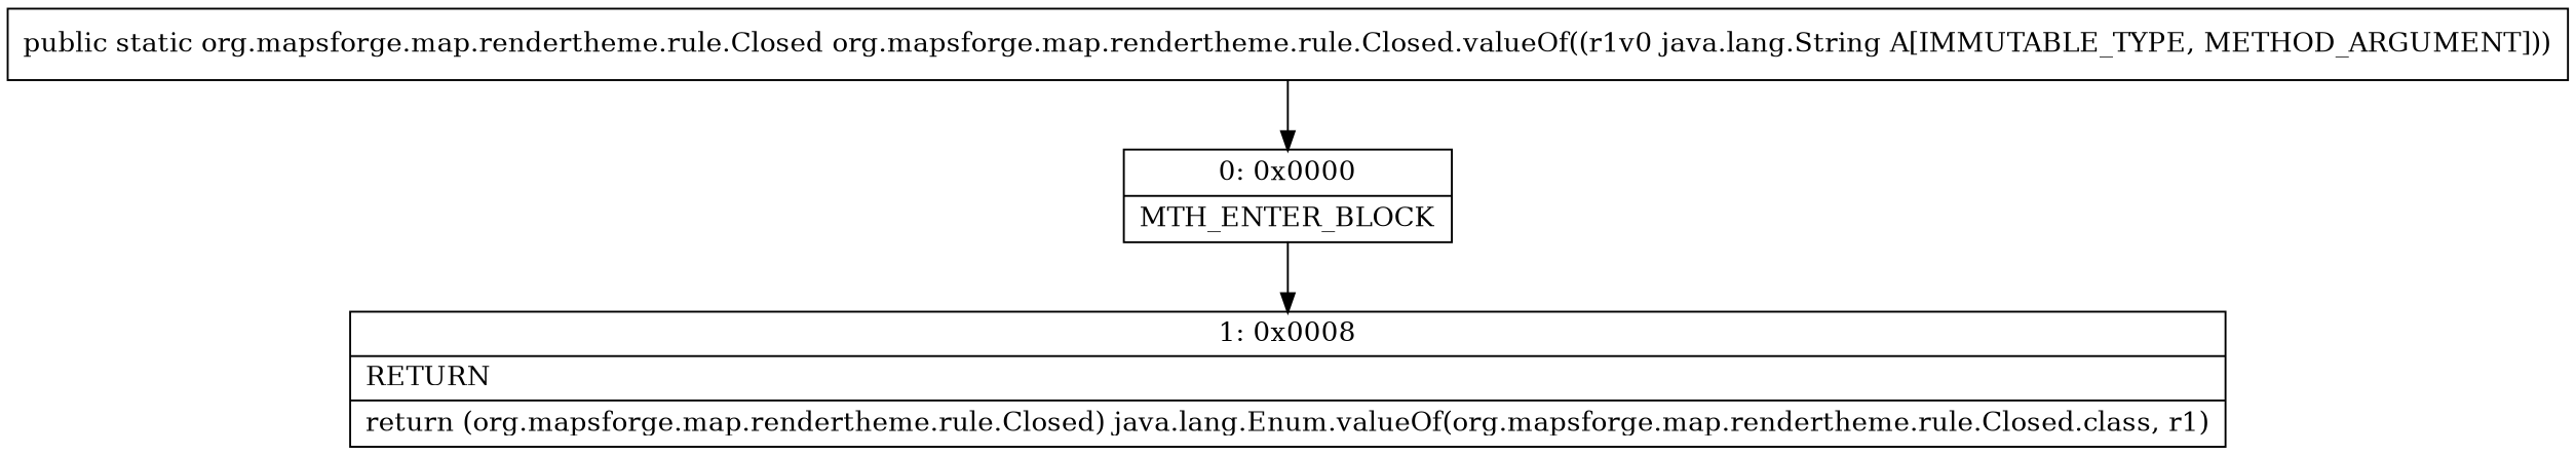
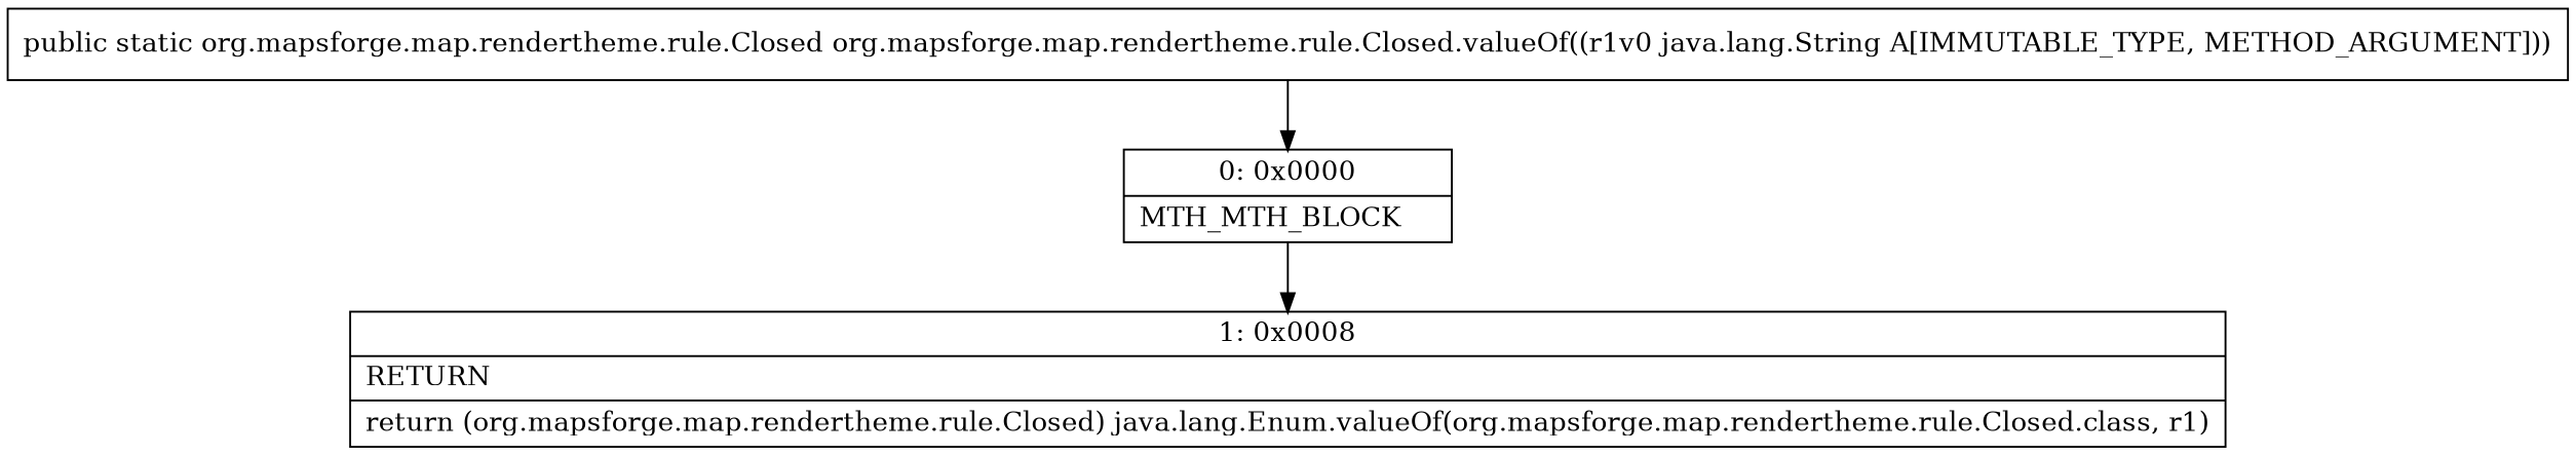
  digraph {
    node [shape=record]
-   n1 [label="{0\:\ 0x0000|MTH_ENTER_BLOCK\l}"]
+   n1 [label="{0\:\ 0x0000|MTH_MTH_BLOCK\l}"]
    n2 [label="{1\:\ 0x0008|RETURN\l|return (org.mapsforge.map.rendertheme.rule.Closed) java.lang.Enum.valueOf(org.mapsforge.map.rendertheme.rule.Closed.class, r1)\l}"]
    n3 [label="{public static org.mapsforge.map.rendertheme.rule.Closed org.mapsforge.map.rendertheme.rule.Closed.valueOf((r1v0 java.lang.String A[IMMUTABLE_TYPE, METHOD_ARGUMENT])) }"]
    n1 -> n2
    n3 -> n1
  }
